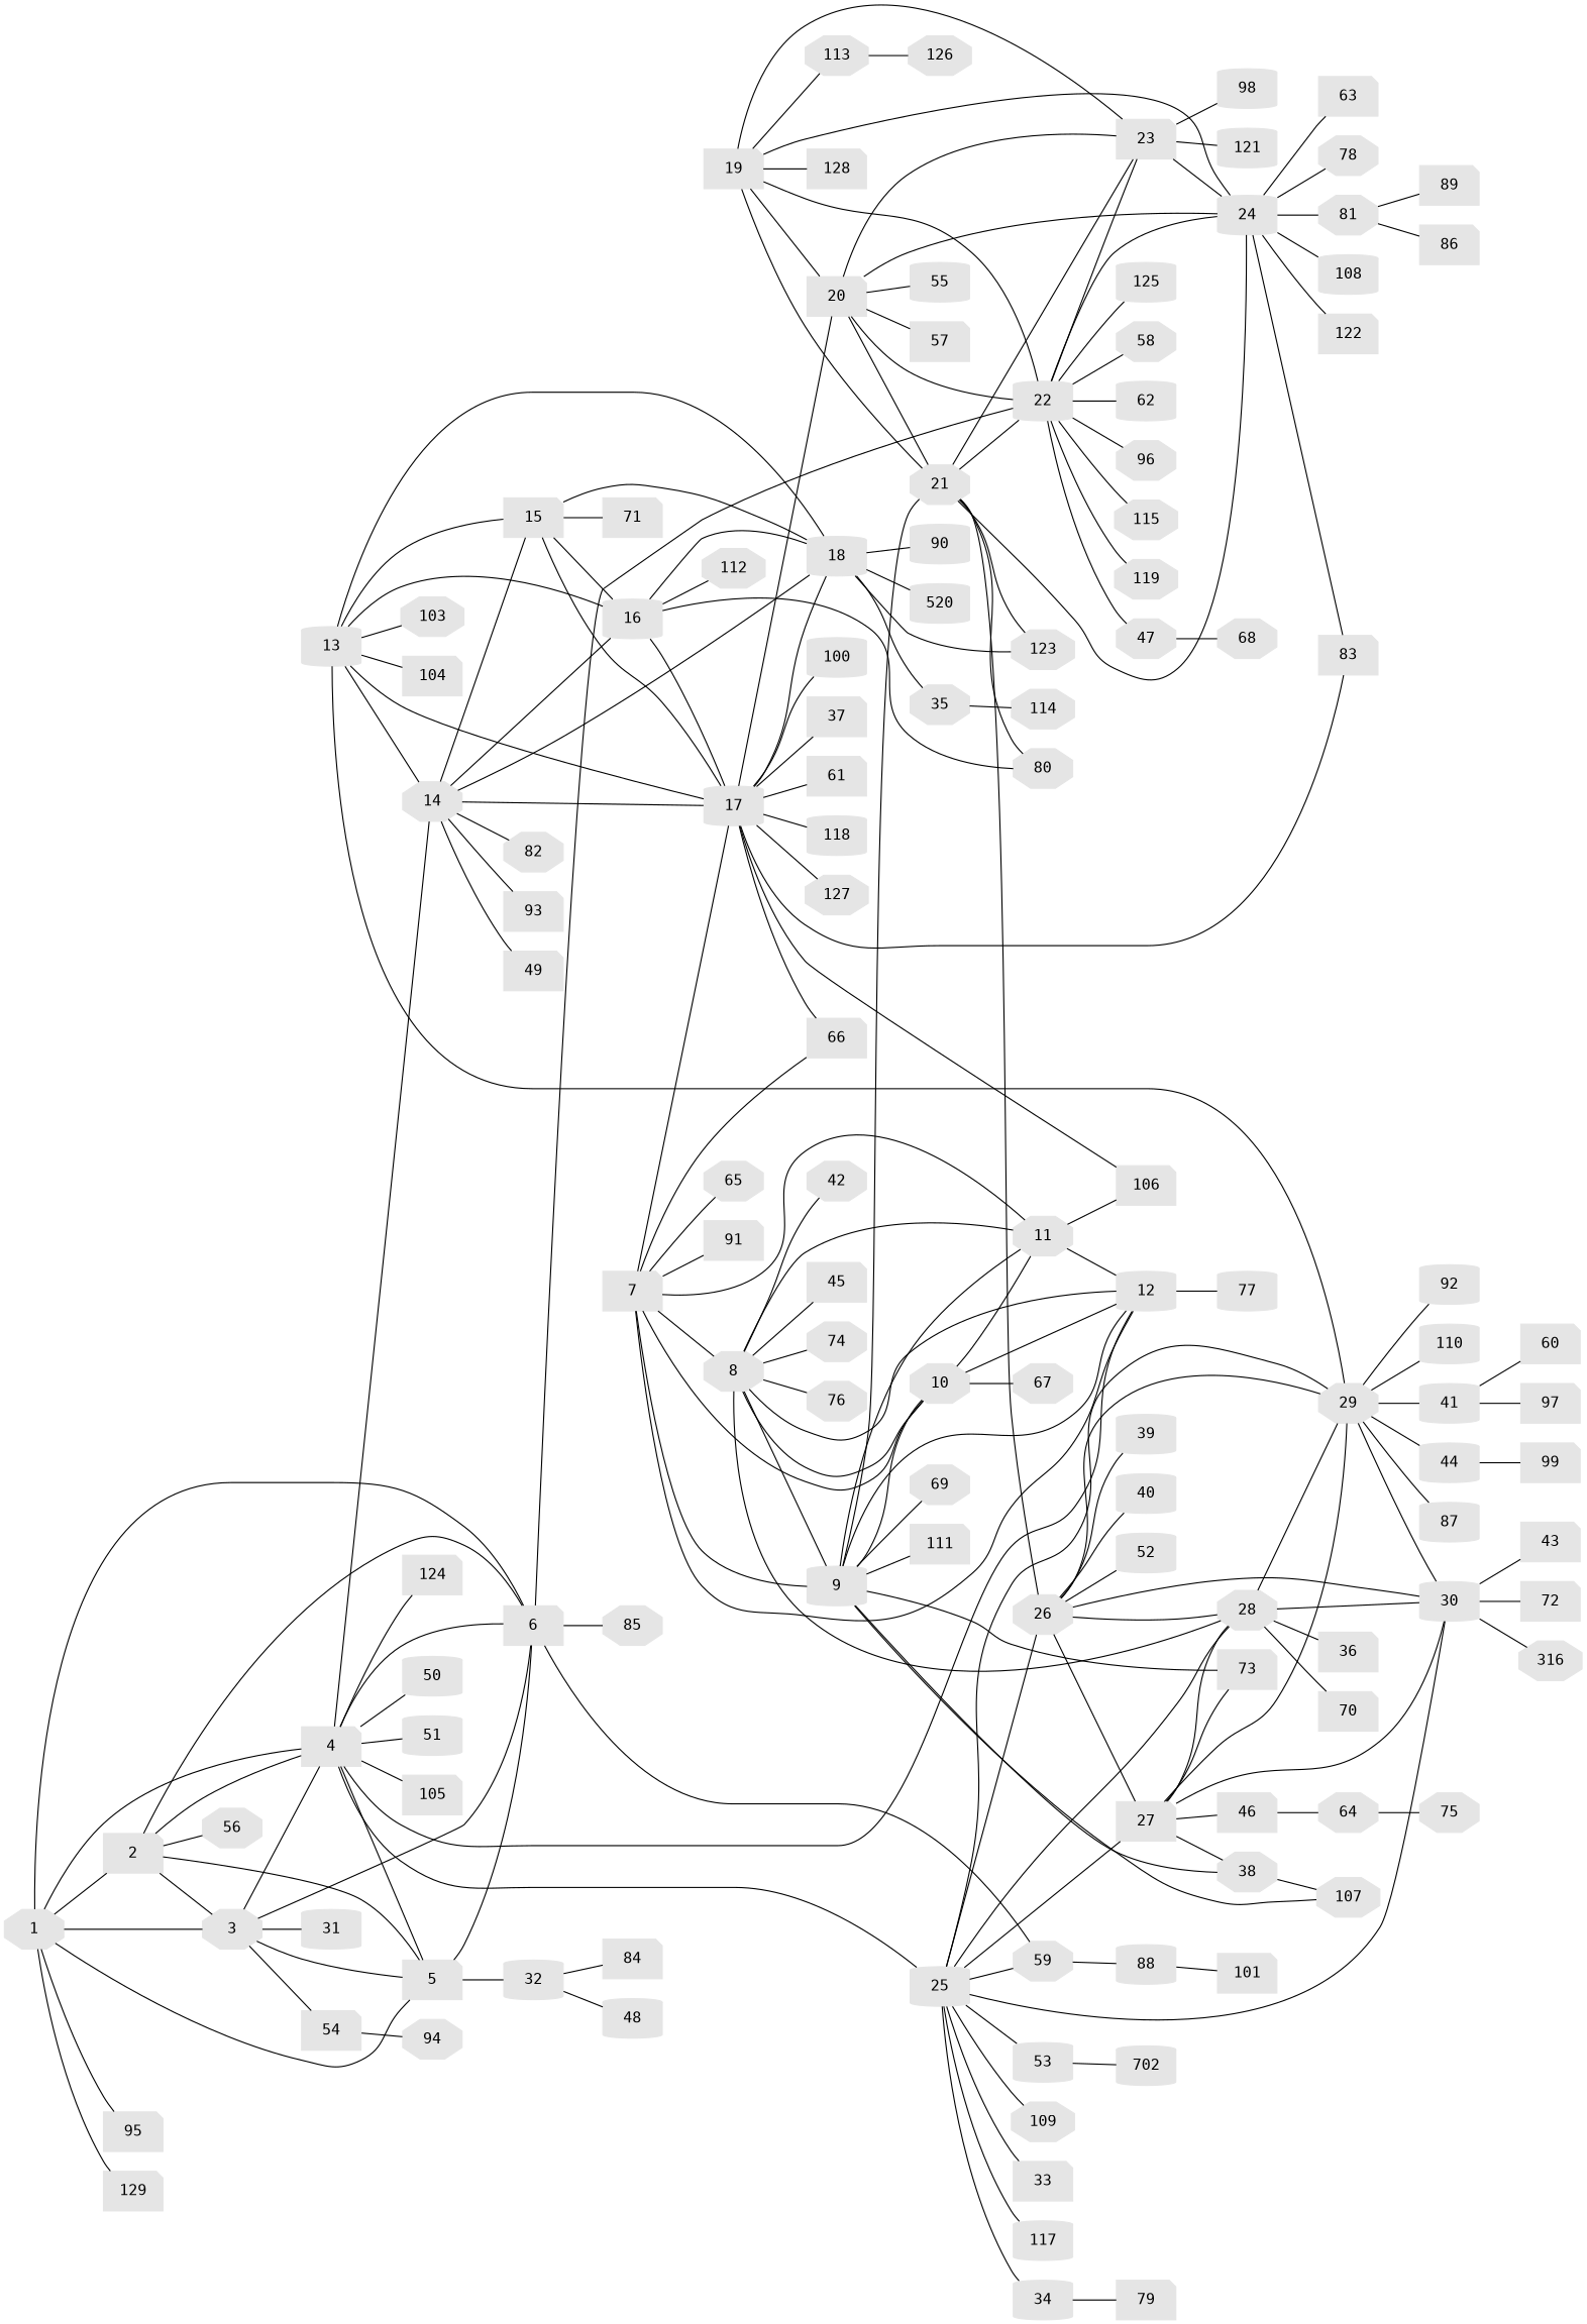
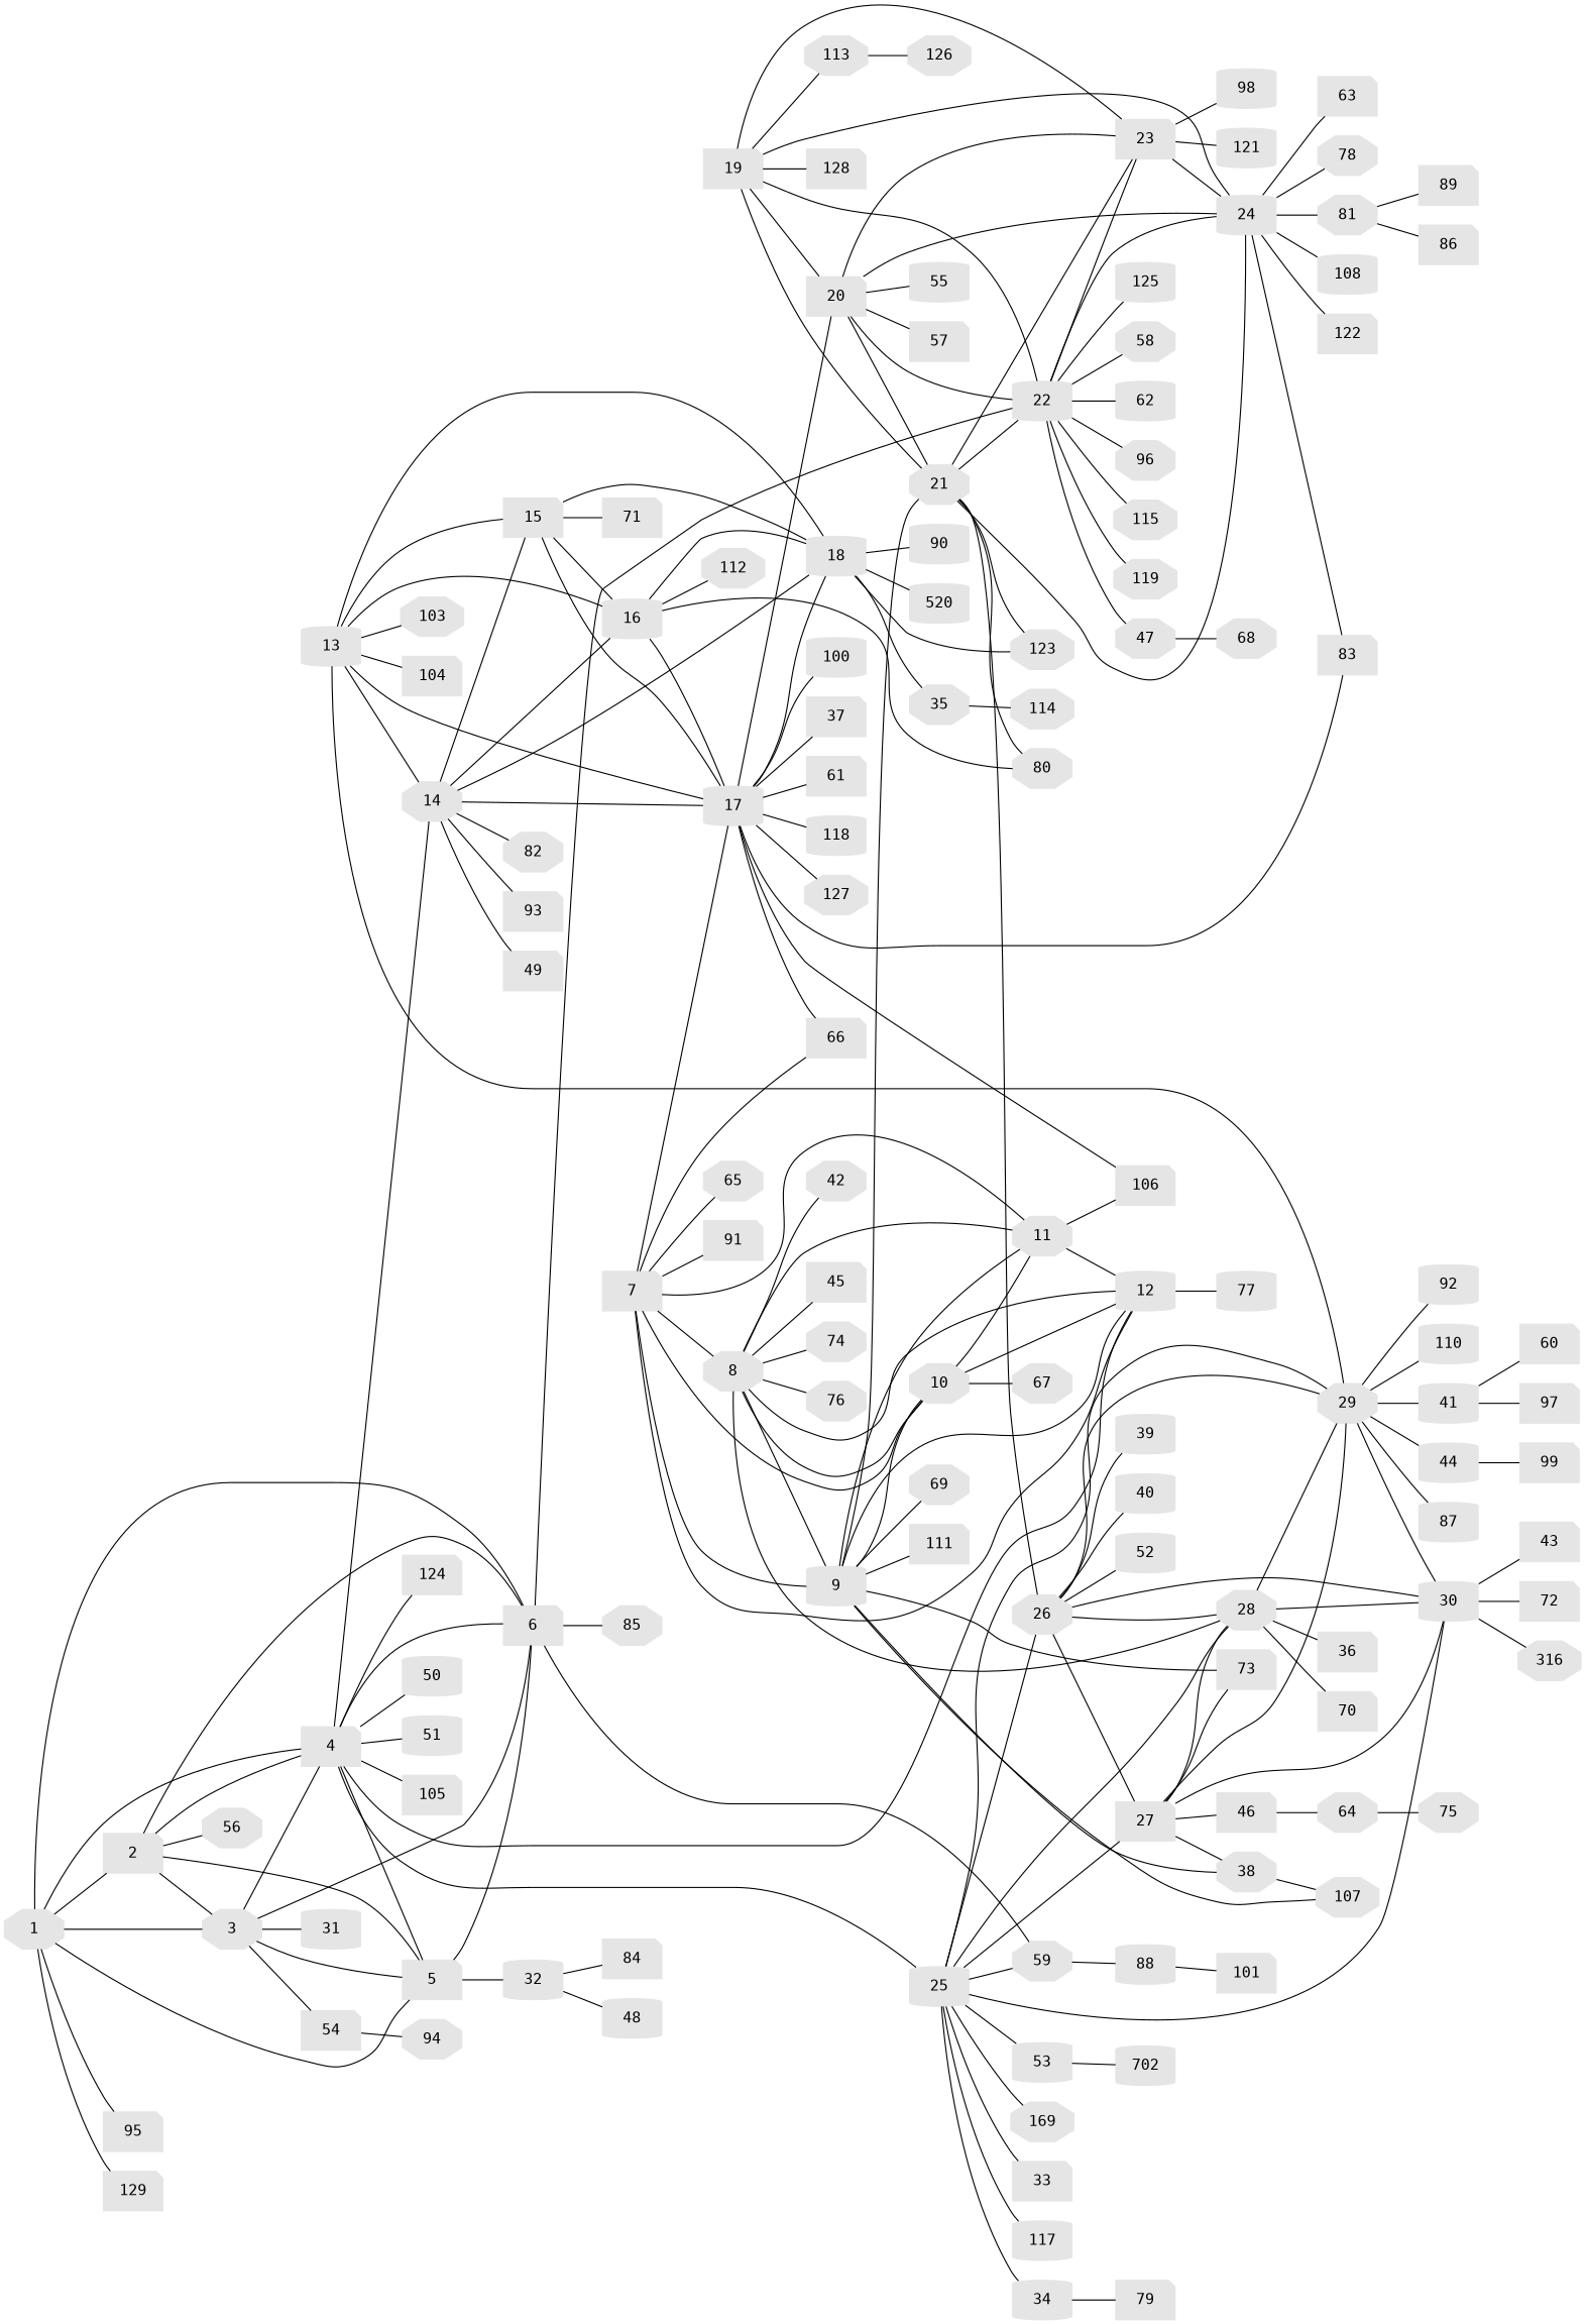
  graph {
    fontname="DejaVu Sans Mono"
    rankdir=LR
    node [color=gray90 fontname="DejaVu Sans Mono" shape=note style=filled]
    edge [fontname="DejaVu Sans Mono"]
    1 [shape=octagon]
    2
    3 [shape=octagon]
    4
    5
    6
    95
    129
    56 [shape=octagon]
    31 [shape=cylinder]
    54
    12 [shape=cylinder]
    14 [shape=octagon]
    25 [shape=cylinder]
    50 [shape=cylinder]
    51 [shape=cylinder]
    105
    124
    32 [shape=cylinder]
    22 [shape=cylinder]
    59 [shape=octagon]
    85 [shape=octagon]
    94 [shape=octagon]
    77 [shape=cylinder]
    17 [shape=cylinder]
    15
    16 [shape=cylinder]
    18 [shape=cylinder]
    49
    82 [shape=octagon]
    93
    28 [shape=octagon]
    29 [shape=octagon]
    26 [shape=octagon]
    27
    30 [shape=cylinder]
    33
    34 [shape=cylinder]
    53 [shape=cylinder]
-   109 [shape=octagon]
+   109 [shape=octagon label=169]
    117 [shape=cylinder]
    48 [shape=cylinder]
    84
    23
    24 [shape=cylinder]
    47 [shape=octagon]
    58 [shape=octagon]
    62 [shape=cylinder]
    96 [shape=octagon]
    115 [shape=octagon]
    119 [shape=octagon]
    125 [shape=cylinder]
    88 [shape=cylinder]
    7
    8 [shape=octagon]
    9 [shape=cylinder]
    10 [shape=octagon]
    11 [shape=octagon]
    65 [shape=octagon]
    66
    91
    42 [shape=octagon]
    45
    74 [shape=octagon]
    76 [shape=octagon]
    21 [shape=octagon]
    38 [shape=octagon]
    69 [shape=octagon]
    73
    107 [shape=octagon]
    111
    67 [shape=octagon]
    106
    20
    37
    61
    83
    100 [shape=cylinder]
    118 [shape=cylinder]
    127 [shape=octagon]
    36
    70
    80 [shape=octagon]
    123 [shape=octagon]
    13 [shape=cylinder]
    103 [shape=octagon]
    104
    71
    112 [shape=octagon]
    35 [shape=octagon]
    90 [shape=cylinder]
    n92 [label=520 shape=cylinder]
    41 [shape=cylinder]
    44 [shape=cylinder]
    87 [shape=cylinder]
    92 [shape=cylinder]
    110 [shape=cylinder]
    55 [shape=cylinder]
    57
    114 [shape=octagon]
    19
    113 [shape=octagon]
    128
    98 [shape=cylinder]
    121 [shape=cylinder]
    63
    78 [shape=octagon]
    81 [shape=octagon]
    108 [shape=cylinder]
    122
    126 [shape=octagon]
    39 [shape=cylinder]
    40 [shape=cylinder]
    52 [shape=cylinder]
    68 [shape=octagon]
    86
    89
    46
    43
    72
    n121 [label=316 shape=octagon]
    79
    n123 [label=702 shape=cylinder]
    64 [shape=octagon]
    60
    97
    99
    75 [shape=octagon]
    101
    1 -- 2
    1 -- 3
    1 -- 4
    1 -- 5
    1 -- 6
    1 -- 95
    1 -- 129
    2 -- 3
    2 -- 4
    2 -- 5
    2 -- 6
    2 -- 56
    3 -- 4
    3 -- 5
    3 -- 6
    3 -- 31
    3 -- 54
    4 -- 5
    4 -- 6
    4 -- 12
    4 -- 14
    4 -- 25
    4 -- 50
    4 -- 51
    4 -- 105
    4 -- 124
    5 -- 6
    5 -- 32
    6 -- 22
    6 -- 59
    6 -- 85
    54 -- 94
    12 -- 77
    14 -- 17
    14 -- 15
    14 -- 16
    14 -- 18
    14 -- 49
    14 -- 82
    14 -- 93
    25 -- 59
    25 -- 28
    25 -- 29
    25 -- 26
    25 -- 27
    25 -- 30
    25 -- 33
    25 -- 34
    25 -- 53
    25 -- 109
    25 -- 117
    32 -- 48
    32 -- 84
    22 -- 23
    22 -- 24
    22 -- 47
    22 -- 58
    22 -- 62
    22 -- 96
    22 -- 115
    22 -- 119
    22 -- 125
    59 -- 88
    17 -- 18
    17 -- 66
    17 -- 106
    17 -- 20
    17 -- 37
    17 -- 61
    17 -- 83
    17 -- 100
    17 -- 118
    17 -- 127
    15 -- 17
    15 -- 16
    15 -- 18
    15 -- 71
    16 -- 17
    16 -- 18
    16 -- 80
    16 -- 112
    18 -- 123
    18 -- 35
    18 -- 90
    18 -- n92
    28 -- 29
    28 -- 30
    28 -- 36
    28 -- 70
    29 -- 30
    29 -- 41
    29 -- 44
    29 -- 87
    29 -- 92
    29 -- 110
    26 -- 28
    26 -- 29
    26 -- 27
    26 -- 30
    26 -- 39
    26 -- 40
    26 -- 52
    27 -- 28
    27 -- 29
    27 -- 30
    27 -- 38
    27 -- 73
    27 -- 46
    30 -- 43
    30 -- 72
    30 -- n121
    34 -- 79
    53 -- n123
    23 -- 24
    23 -- 98
    23 -- 121
    24 -- 83
    24 -- 63
    24 -- 78
    24 -- 81
    24 -- 108
    24 -- 122
    47 -- 68
    88 -- 101
    7 -- 12
    7 -- 17
    7 -- 8
    7 -- 9
    7 -- 10
    7 -- 11
    7 -- 65
    7 -- 66
    7 -- 91
    8 -- 12
    8 -- 28
    8 -- 9
    8 -- 10
    8 -- 11
    8 -- 42
    8 -- 45
    8 -- 74
    8 -- 76
    9 -- 12
    9 -- 10
    9 -- 11
    9 -- 21
    9 -- 38
    9 -- 69
    9 -- 73
    9 -- 107
    9 -- 111
    10 -- 12
    10 -- 11
    10 -- 67
    11 -- 12
    11 -- 106
    21 -- 22
    21 -- 26
    21 -- 23
    21 -- 24
    21 -- 80
    21 -- 123
    38 -- 107
    20 -- 22
    20 -- 23
    20 -- 24
    20 -- 21
    20 -- 55
    20 -- 57
    13 -- 14
    13 -- 17
    13 -- 15
    13 -- 16
    13 -- 18
    13 -- 29
    13 -- 103
    13 -- 104
    35 -- 114
    41 -- 60
    41 -- 97
    44 -- 99
    19 -- 22
    19 -- 23
    19 -- 24
    19 -- 21
    19 -- 20
    19 -- 113
    19 -- 128
    113 -- 126
    81 -- 86
    81 -- 89
    46 -- 64
    64 -- 75
  }
